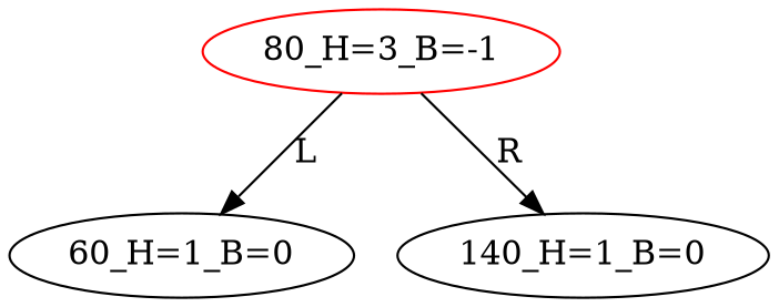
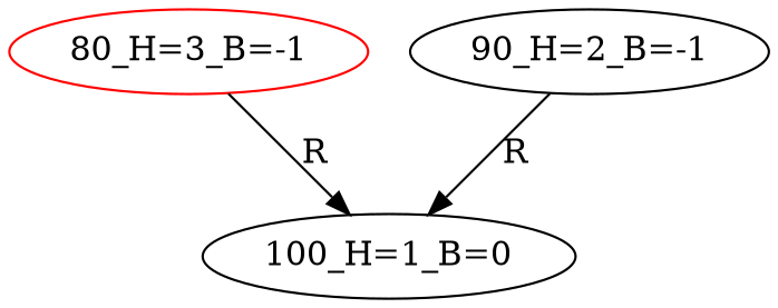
  digraph {
    "80_H=3_B=-1" [color=red]
-   "60_H=1_B=0"
-   "100_H=1_B=0" [label="140_H=1_B=0"]
-   "80_H=3_B=-1" -> "60_H=1_B=0" [label=L]
+   "100_H=1_B=0"
+   "90_H=2_B=-1"
    "80_H=3_B=-1" -> "100_H=1_B=0" [label=R]
+   "90_H=2_B=-1" -> "100_H=1_B=0" [label=R]
  }
